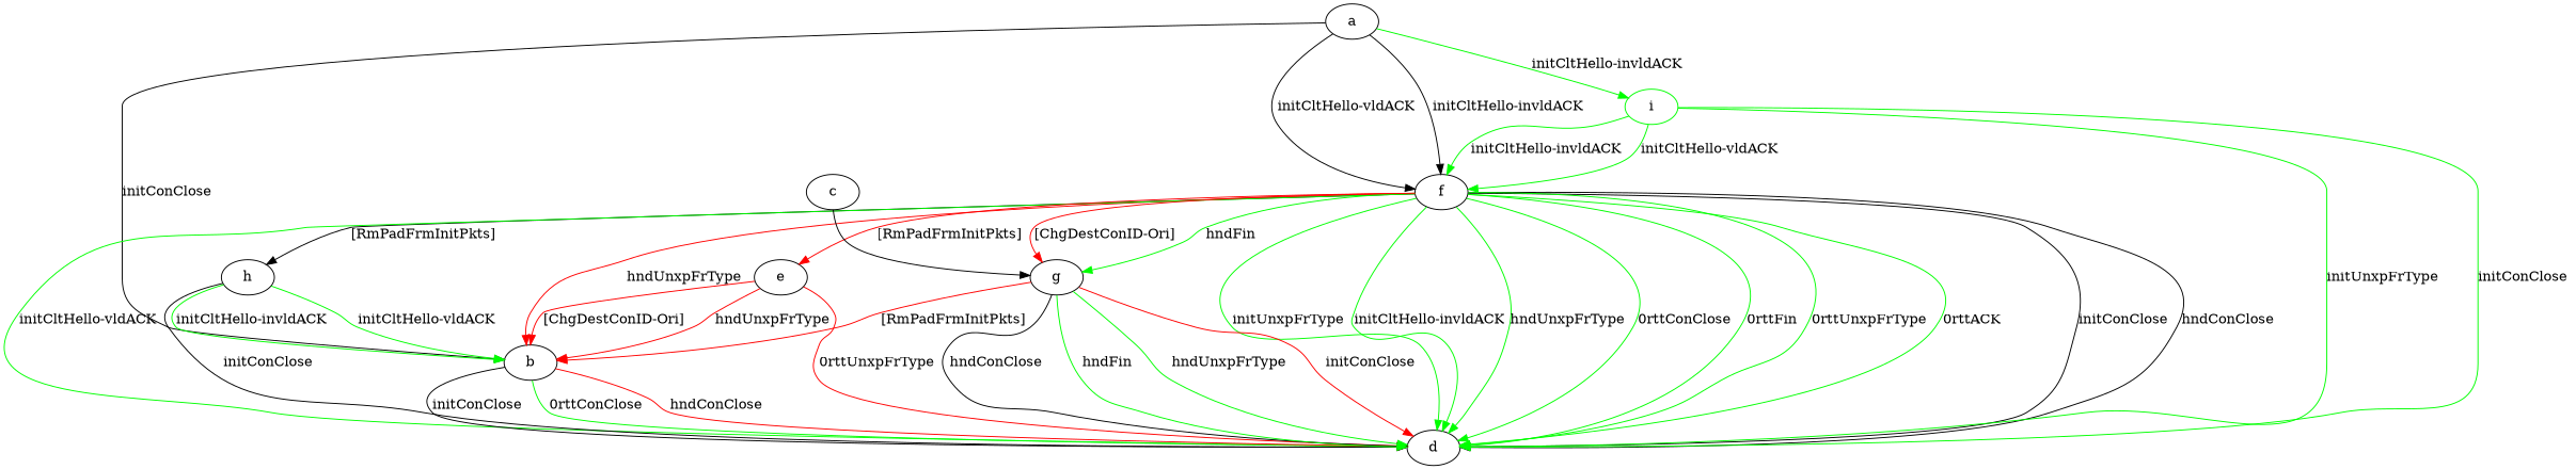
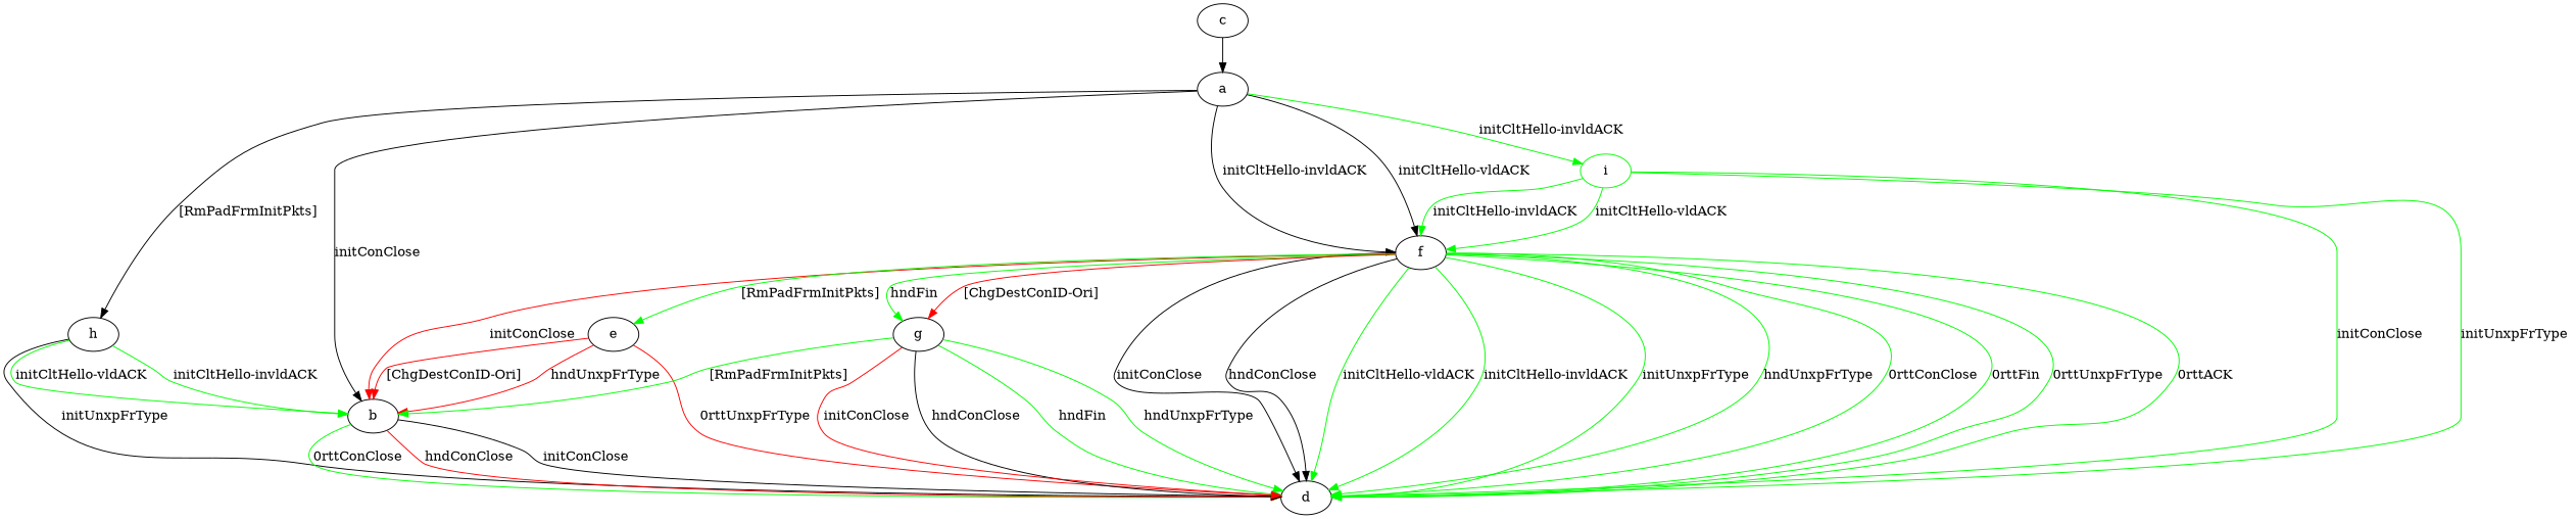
  digraph {
    edge [color=green]
    a
    f
    h
    i [color=green]
    b
    d
    e
    g
    c
    a -> f [label="initCltHello-vldACK " color=""]
    a -> f [label="initCltHello-invldACK " color=""]
-   f -> h [label="[RmPadFrmInitPkts] " color=""]
+   a -> h [label="[RmPadFrmInitPkts] " color=""]
    a -> i [label="initCltHello-invldACK "]
    a -> b [label="initConClose " color=""]
-   f -> b [color=red label="hndUnxpFrType "]
+   f -> b [color=red label="initConClose "]
    f -> d [label="initConClose " color=""]
    f -> d [label="hndConClose " color=""]
    f -> d [label="initCltHello-vldACK "]
    f -> d [label="initCltHello-invldACK "]
    f -> d [label="initUnxpFrType "]
    f -> d [label="hndUnxpFrType "]
    f -> d [label="0rttConClose "]
    f -> d [label="0rttFin "]
    f -> d [label="0rttUnxpFrType "]
    f -> d [label="0rttACK "]
-   f -> e [color=red label="[RmPadFrmInitPkts] "]
+   f -> e [label="[RmPadFrmInitPkts] "]
    f -> g [label="hndFin "]
    f -> g [color=red label="[ChgDestConID-Ori] "]
    h -> b [label="initCltHello-vldACK "]
    h -> b [label="initCltHello-invldACK "]
-   h -> d [label="initConClose " color=""]
+   h -> d [label="initUnxpFrType " color=""]
    i -> f [label="initCltHello-vldACK "]
    i -> f [label="initCltHello-invldACK "]
    i -> d [label="initConClose "]
    i -> d [label="initUnxpFrType "]
    b -> d [label="initConClose " color=""]
    b -> d [label="0rttConClose "]
    b -> d [color=red label="hndConClose "]
    e -> b [color=red label="hndUnxpFrType "]
    e -> b [color=red label="[ChgDestConID-Ori] "]
    e -> d [color=red label="0rttUnxpFrType "]
-   g -> b [color=red label="[RmPadFrmInitPkts] "]
+   g -> b [label="[RmPadFrmInitPkts] "]
    g -> d [label="hndConClose " color=""]
    g -> d [label="hndFin "]
    g -> d [label="hndUnxpFrType "]
    g -> d [color=red label="initConClose "]
-   c -> g [color=""]
+   c -> a [color=""]
  }
